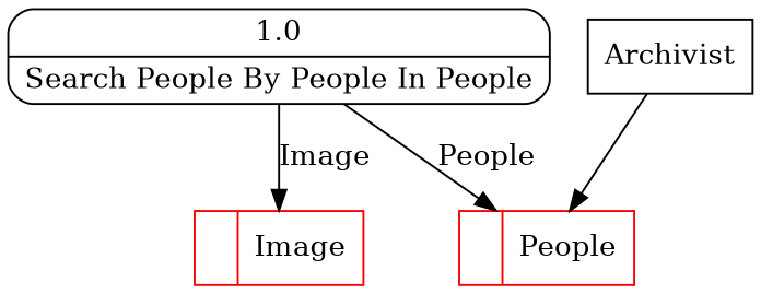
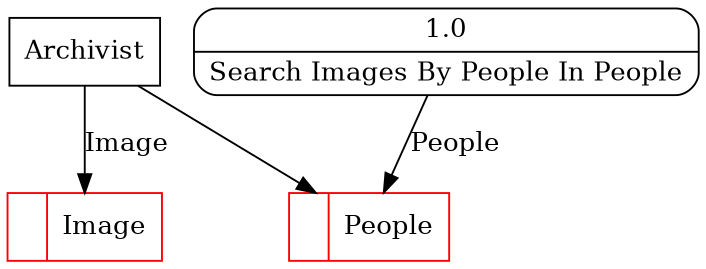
  digraph {
    node [shape=record]
    n1 [color=red label="<f0>  |<f1> Image "]
    n2 [color=red label="<f0>  |<f1> People "]
    n3 [label=Archivist shape=box]
-   n4 [label="{<f0> 1.0|<f1> Search People By People In People }" shape=Mrecord]
+   n4 [label="{<f0> 1.0|<f1> Search Images By People In People }" shape=Mrecord]
    n3 -> n2
-   n4 -> n1 [label=Image]
+   n3 -> n1 [label=Image]
    n4 -> n2 [label=People]
  }
